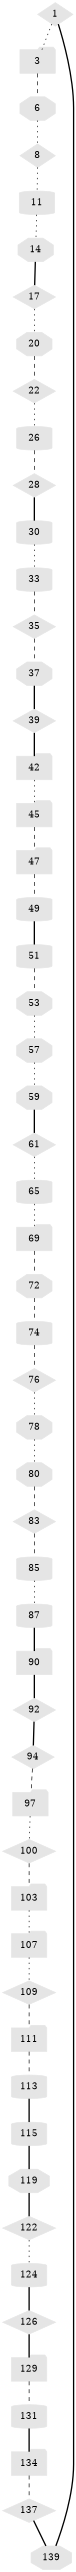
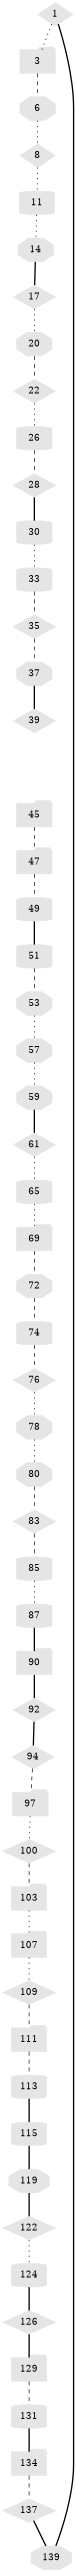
  graph {
    node [color=gray90 shape=diamond style=filled]
    edge [style=dotted]
    1 [super="+2"]
    3 [shape=folder super="+4"]
    139 [shape=octagon super="+140"]
    6 [shape=octagon super="+7"]
    8 [super="+9"]
    11 [shape=cylinder super="+12"]
    14 [shape=octagon super="+15"]
    17 [super="+18"]
    20 [shape=octagon super="+21"]
    22 [super="+23"]
    26 [shape=cylinder super="+27"]
    28 [super="+29"]
    30 [shape=cylinder super="+31"]
    33 [shape=cylinder super="+34"]
    35 [super="+36"]
    37 [shape=octagon super="+38"]
    39 [super="+40"]
-   42 [shape=folder super="+43"]
    45 [shape=folder super="+46"]
    47 [shape=folder super="+48"]
    49 [shape=cylinder super="+50"]
    51 [shape=cylinder super="+52"]
    53 [shape=octagon super="+54"]
    57 [shape=octagon super="+58"]
    59 [shape=octagon super="+60"]
    61 [super="+62"]
    65 [shape=cylinder super="+66"]
    69 [shape=folder super="+70"]
    72 [shape=octagon super="+73"]
    74 [shape=cylinder super="+75"]
    76 [super="+77"]
    78 [shape=octagon super="+79"]
    80 [shape=octagon super="+81"]
    83 [super="+84"]
    85 [shape=cylinder super="+86"]
    87 [shape=cylinder super="+88"]
    90 [shape=folder super="+91"]
    92 [super="+93"]
    94 [super="+95"]
    97 [shape=folder super="+98"]
    100 [super="+101"]
    103 [shape=folder super="+104"]
    107 [shape=folder super="+108"]
    109 [super="+110"]
    111 [shape=folder super="+112"]
    113 [shape=cylinder super="+114"]
    115 [shape=cylinder super="+116"]
    119 [shape=octagon super="+120"]
    122 [super="+123"]
    124 [shape=cylinder super="+125"]
    126 [super="+127"]
    129 [shape=folder super="+130"]
    131 [shape=cylinder super="+132"]
    134 [shape=folder super="+135"]
    137 [super="+138"]
    1 -- 3
    1 -- 139 [style=bold]
    3 -- 6 [style=dashed]
    6 -- 8
    8 -- 11
    11 -- 14
    14 -- 17 [style=bold]
    17 -- 20
    20 -- 22 [style=dashed]
    22 -- 26
    26 -- 28 [style=dashed]
    28 -- 30 [style=bold]
    30 -- 33
    33 -- 35 [style=dashed]
    35 -- 37 [style=dashed]
    37 -- 39 [style=bold]
-   39 -- 42 [style=bold]
-   42 -- 45
    45 -- 47 [style=dashed]
    47 -- 49 [style=dashed]
    49 -- 51 [style=bold]
    51 -- 53 [style=dashed]
    53 -- 57
    57 -- 59
    59 -- 61 [style=bold]
    61 -- 65
    65 -- 69
    69 -- 72 [style=dashed]
    72 -- 74 [style=dashed]
    74 -- 76 [style=dashed]
    76 -- 78
    78 -- 80
    80 -- 83 [style=dashed]
    83 -- 85 [style=dashed]
    85 -- 87
    87 -- 90 [style=bold]
    90 -- 92 [style=bold]
    92 -- 94 [style=bold]
    94 -- 97 [style=dashed]
    97 -- 100
    100 -- 103 [style=dashed]
    103 -- 107
    107 -- 109
    109 -- 111 [style=dashed]
    111 -- 113 [style=dashed]
    113 -- 115 [style=bold]
    115 -- 119 [style=bold]
    119 -- 122 [style=bold]
    122 -- 124
    124 -- 126 [style=bold]
    126 -- 129 [style=bold]
    129 -- 131 [style=dashed]
    131 -- 134 [style=bold]
    134 -- 137 [style=dashed]
    137 -- 139 [style=bold]
  }
